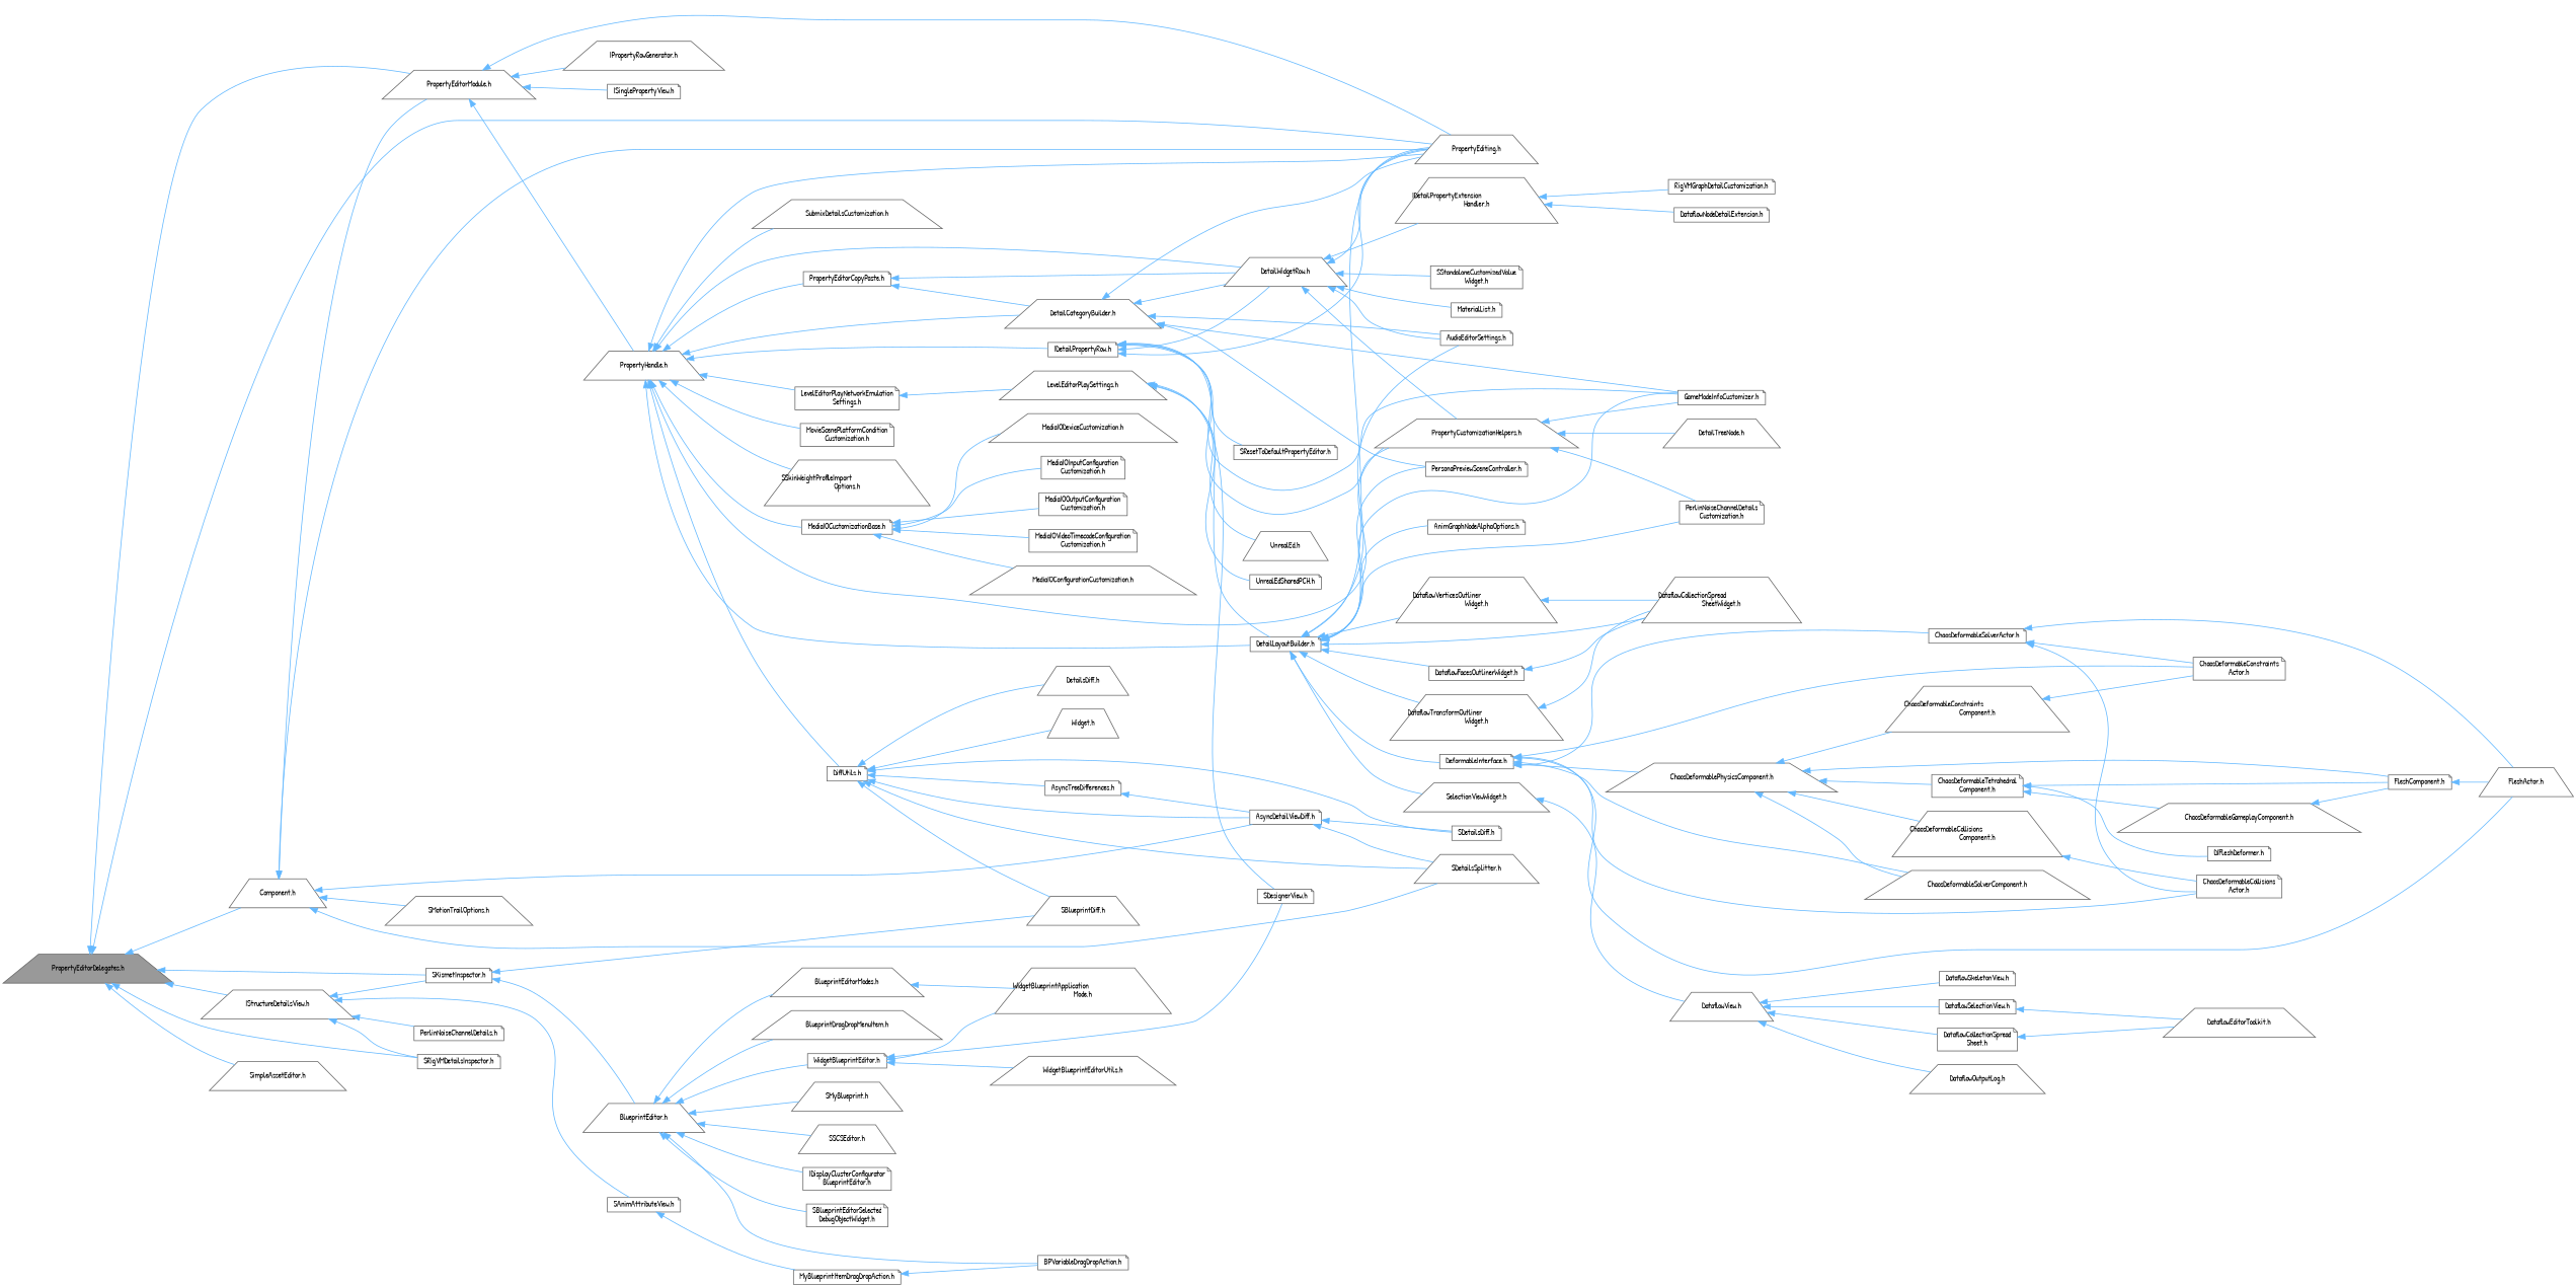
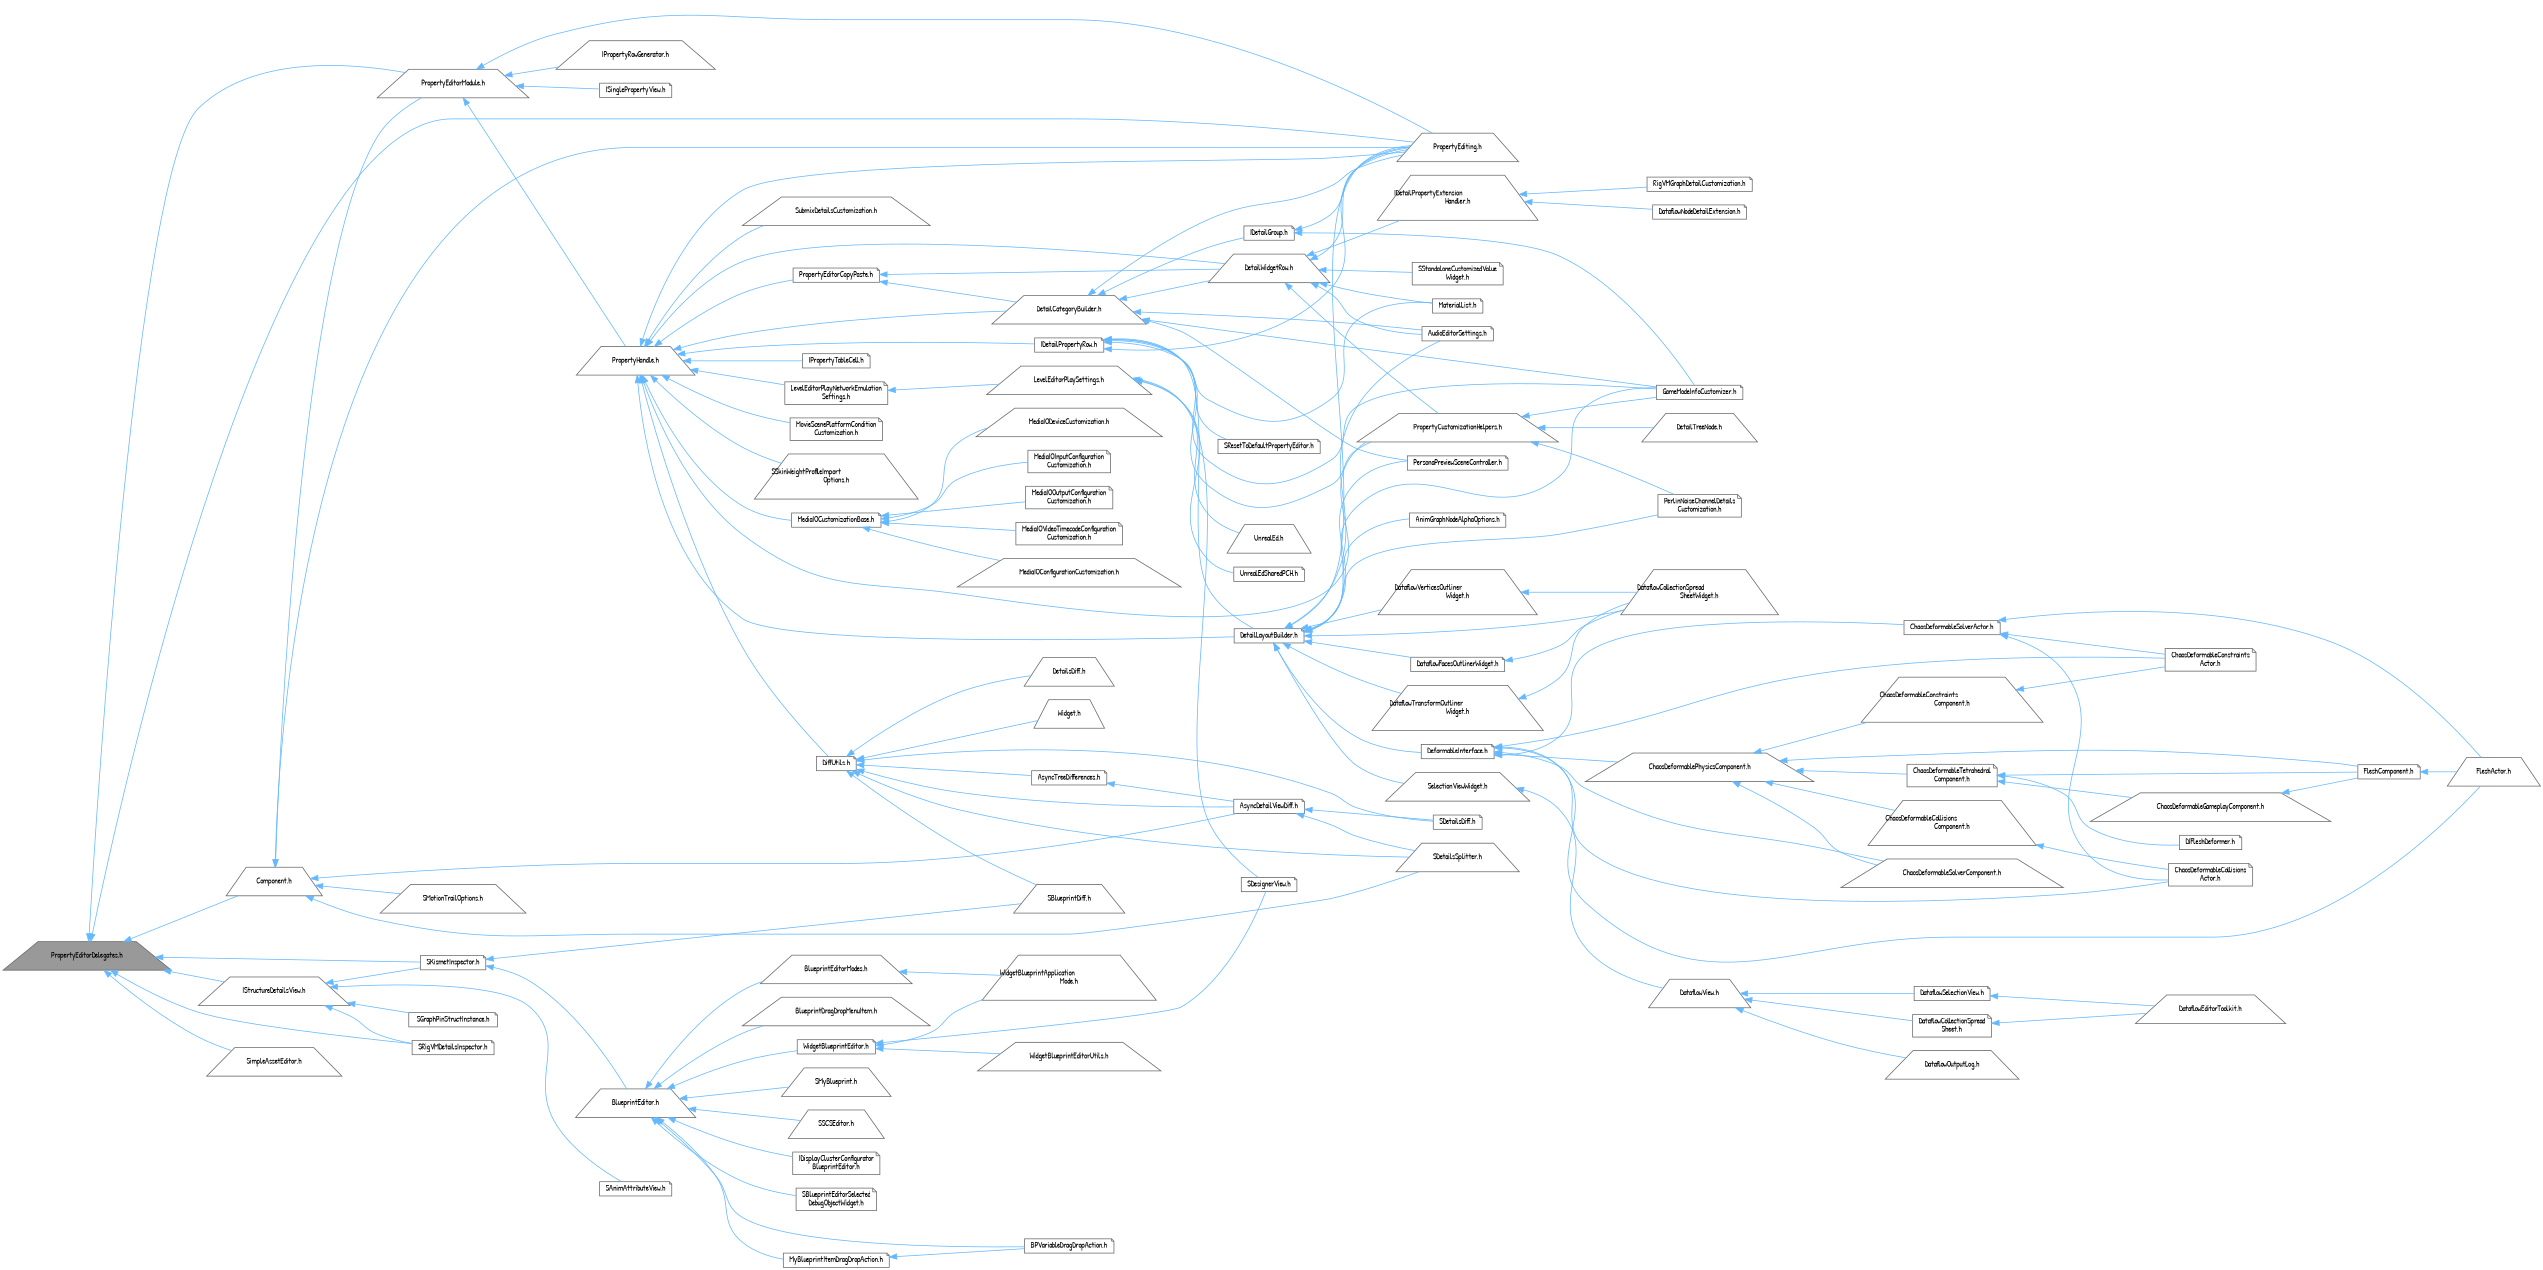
  digraph {
    fontname="Patrick Hand"
    rankdir=LR
    node [color=grey40 fillcolor=white fontname="Patrick Hand" fontsize=10 shape=note style=filled]
    edge [color=steelblue1 dir=back fontname="Patrick Hand" fontsize=10 labelfontname=Helvetica labelfontsize=10 style=solid]
    n1 [color=gray40 fillcolor=grey60 fontcolor=black height=0.2 label="PropertyEditorDelegates.h" shape=trapezium width=0.4]
    n2 [height=0.2 label="Component.h" shape=trapezium width=0.4]
    n3 [height=0.2 label="PropertyEditing.h" shape=trapezium width=0.4]
    n4 [height=0.2 label="PropertyEditorModule.h" shape=trapezium width=0.4]
    n5 [height=0.2 label="IStructureDetailsView.h" shape=trapezium width=0.4]
    n6 [height=0.2 label="SKismetInspector.h" width=0.4]
    n7 [height=0.2 label="SRigVMDetailsInspector.h" width=0.4]
    n8 [height=0.2 label="SimpleAssetEditor.h" shape=trapezium width=0.4]
    n9 [height=0.2 label="AsyncDetailViewDiff.h" width=0.4]
    n10 [height=0.2 label="SDetailsSplitter.h" shape=trapezium width=0.4]
    n11 [height=0.2 label="SMotionTrailOptions.h" shape=trapezium width=0.4]
    n12 [height=0.2 label="IPropertyRowGenerator.h" shape=trapezium width=0.4]
    n13 [height=0.2 label="ISinglePropertyView.h" width=0.4]
    n14 [height=0.2 label="PropertyHandle.h" shape=trapezium width=0.4]
    n15 [height=0.2 label="SAnimAttributeView.h" width=0.4]
-   n16 [height=0.2 label="PerlinNoiseChannelDetails.h" width=0.4]
+   n16 [height=0.2 label="SGraphPinStructInstance.h" width=0.4]
    n17 [height=0.2 label="SBlueprintDiff.h" shape=trapezium width=0.4]
    n18 [height=0.2 label="BlueprintEditor.h" shape=trapezium width=0.4]
    n19 [height=0.2 label="SDetailsDiff.h" width=0.4]
    n20 [height=0.2 label="DetailCategoryBuilder.h" shape=trapezium width=0.4]
    n21 [height=0.2 label="DetailWidgetRow.h" shape=trapezium width=0.4]
    n22 [height=0.2 label="PropertyCustomizationHelpers.h" shape=trapezium width=0.4]
    n23 [height=0.2 label="DetailLayoutBuilder.h" width=0.4]
    n24 [height=0.2 label="DiffUtils.h" width=0.4]
    n25 [height=0.2 label="IDetailPropertyRow.h" width=0.4]
+   n26 [height=0.2 label="IPropertyTableCell.h" width=0.4]
    n27 [height=0.2 label="LevelEditorPlayNetworkEmulation\lSettings.h" width=0.4]
    n28 [height=0.2 label="MediaIOCustomizationBase.h" width=0.4]
    n29 [height=0.2 label="MovieScenePlatformCondition\lCustomization.h" width=0.4]
    n30 [height=0.2 label="PropertyEditorCopyPaste.h" width=0.4]
    n31 [height=0.2 label="SSkinWeightProfileImport\lOptions.h" shape=trapezium width=0.4]
    n32 [height=0.2 label="SubmixDetailsCustomization.h" shape=trapezium width=0.4]
    n33 [height=0.2 label="AudioEditorSettings.h" width=0.4]
    n34 [height=0.2 label="GameModeInfoCustomizer.h" width=0.4]
+   n35 [height=0.2 label="IDetailGroup.h" width=0.4]
    n36 [height=0.2 label="PersonaPreviewSceneController.h" width=0.4]
    n37 [height=0.2 label="IDetailPropertyExtension\lHandler.h" shape=trapezium width=0.4]
    n38 [height=0.2 label="MaterialList.h" width=0.4]
    n39 [height=0.2 label="SStandaloneCustomizedValue\lWidget.h" width=0.4]
    n40 [height=0.2 label="DetailTreeNode.h" shape=trapezium width=0.4]
    n41 [height=0.2 label="PerlinNoiseChannelDetails\lCustomization.h" width=0.4]
    n42 [height=0.2 label="AnimGraphNodeAlphaOptions.h" width=0.4]
    n43 [height=0.2 label="DataflowCollectionSpread\lSheetWidget.h" shape=trapezium width=0.4]
    n44 [height=0.2 label="DataflowFacesOutlinerWidget.h" width=0.4]
    n45 [height=0.2 label="DataflowTransformOutliner\lWidget.h" shape=trapezium width=0.4]
    n46 [height=0.2 label="DataflowVerticesOutliner\lWidget.h" shape=trapezium width=0.4]
    n47 [height=0.2 label="DeformableInterface.h" width=0.4]
    n48 [height=0.2 label="SelectionViewWidget.h" shape=trapezium width=0.4]
    n49 [height=0.2 label="AsyncTreeDifferences.h" width=0.4]
    n50 [height=0.2 label="DetailsDiff.h" shape=trapezium width=0.4]
    n51 [height=0.2 label="Widget.h" shape=trapezium width=0.4]
    n52 [height=0.2 label="SResetToDefaultPropertyEditor.h" width=0.4]
    n53 [height=0.2 label="LevelEditorPlaySettings.h" shape=trapezium width=0.4]
    n54 [height=0.2 label="MediaIOConfigurationCustomization.h" shape=trapezium width=0.4]
    n55 [height=0.2 label="MediaIODeviceCustomization.h" shape=trapezium width=0.4]
    n56 [height=0.2 label="MediaIOInputConfiguration\lCustomization.h" width=0.4]
    n57 [height=0.2 label="MediaIOOutputConfiguration\lCustomization.h" width=0.4]
    n58 [height=0.2 label="MediaIOVideoTimecodeConfiguration\lCustomization.h" width=0.4]
    n59 [height=0.2 label="DataflowNodeDetailExtension.h" width=0.4]
    n60 [height=0.2 label="RigVMGraphDetailCustomization.h" width=0.4]
    n61 [height=0.2 label="ChaosDeformableCollisions\lActor.h" width=0.4]
    n62 [height=0.2 label="ChaosDeformableConstraints\lActor.h" width=0.4]
    n63 [height=0.2 label="ChaosDeformablePhysicsComponent.h" shape=trapezium width=0.4]
    n64 [height=0.2 label="ChaosDeformableSolverComponent.h" shape=trapezium width=0.4]
    n65 [height=0.2 label="FleshActor.h" shape=trapezium width=0.4]
    n66 [height=0.2 label="ChaosDeformableSolverActor.h" width=0.4]
    n67 [height=0.2 label="DataflowView.h" shape=trapezium width=0.4]
    n68 [height=0.2 label="ChaosDeformableCollisions\lComponent.h" shape=trapezium width=0.4]
    n69 [height=0.2 label="ChaosDeformableConstraints\lComponent.h" shape=trapezium width=0.4]
    n70 [height=0.2 label="ChaosDeformableTetrahedral\lComponent.h" width=0.4]
    n71 [height=0.2 label="FleshComponent.h" width=0.4]
    n72 [height=0.2 label="ChaosDeformableGameplayComponent.h" shape=trapezium width=0.4]
    n73 [height=0.2 label="DIFleshDeformer.h" width=0.4]
    n74 [height=0.2 label="DataflowCollectionSpread\lSheet.h" width=0.4]
    n75 [height=0.2 label="DataflowOutputLog.h" shape=trapezium width=0.4]
    n76 [height=0.2 label="DataflowSelectionView.h" width=0.4]
-   n77 [height=0.2 label="DataflowSkeletonView.h" width=0.4]
    n78 [height=0.2 label="DataflowEditorToolkit.h" shape=trapezium width=0.4]
    n79 [height=0.2 label="SDesignerView.h" width=0.4]
    n80 [height=0.2 label="UnrealEd.h" shape=trapezium width=0.4]
    n81 [height=0.2 label="UnrealEdSharedPCH.h" width=0.4]
    n82 [height=0.2 label="BPVariableDragDropAction.h" width=0.4]
    n83 [height=0.2 label="BlueprintDragDropMenuItem.h" shape=trapezium width=0.4]
    n84 [height=0.2 label="BlueprintEditorModes.h" shape=trapezium width=0.4]
    n85 [height=0.2 label="IDisplayClusterConfigurator\lBlueprintEditor.h" width=0.4]
    n86 [height=0.2 label="MyBlueprintItemDragDropAction.h" width=0.4]
    n87 [height=0.2 label="SBlueprintEditorSelected\lDebugObjectWidget.h" width=0.4]
    n88 [height=0.2 label="SMyBlueprint.h" shape=trapezium width=0.4]
    n89 [height=0.2 label="SSCSEditor.h" shape=trapezium width=0.4]
    n90 [height=0.2 label="WidgetBlueprintEditor.h" width=0.4]
    n91 [height=0.2 label="WidgetBlueprintApplication\lMode.h" shape=trapezium width=0.4]
    n92 [height=0.2 label="WidgetBlueprintEditorUtils.h" shape=trapezium width=0.4]
    n1 -> n2
    n1 -> n3
    n1 -> n4
    n1 -> n5
    n1 -> n6
    n1 -> n7
    n1 -> n8
    n2 -> n3
    n2 -> n4
    n2 -> n9
    n2 -> n10
    n2 -> n11
    n4 -> n3
    n4 -> n12
    n4 -> n13
    n4 -> n14
    n5 -> n6
    n5 -> n7
    n5 -> n15
    n5 -> n16
    n6 -> n17
    n6 -> n18
    n9 -> n10
    n9 -> n19
    n14 -> n3
    n14 -> n20
    n14 -> n21
    n14 -> n22
    n14 -> n23
    n14 -> n24
    n14 -> n25
+   n14 -> n26
    n14 -> n27
    n14 -> n28
    n14 -> n29
    n14 -> n30
    n14 -> n31
    n14 -> n32
    n18 -> n82
    n18 -> n83
    n18 -> n84
    n18 -> n85
-   n15 -> n86
+   n18 -> n86
    n18 -> n87
    n18 -> n88
    n18 -> n89
    n18 -> n90
    n20 -> n3
    n20 -> n21
    n20 -> n33
    n20 -> n34
+   n20 -> n35
    n20 -> n36
    n21 -> n3
    n21 -> n22
    n21 -> n33
    n21 -> n37
    n21 -> n38
    n21 -> n39
    n22 -> n34
    n22 -> n40
    n22 -> n41
    n23 -> n3
    n23 -> n33
    n23 -> n34
    n23 -> n36
    n23 -> n41
    n23 -> n42
    n23 -> n43
    n23 -> n44
    n23 -> n45
    n23 -> n46
    n23 -> n47
    n23 -> n48
    n24 -> n9
    n24 -> n10
    n24 -> n17
    n24 -> n19
    n24 -> n49
    n24 -> n50
    n24 -> n51
    n25 -> n3
-   n25 -> n21
+   n25 -> n38
    n25 -> n22
    n25 -> n23
    n25 -> n34
    n25 -> n52
    n27 -> n53
    n28 -> n54
    n28 -> n55
    n28 -> n56
    n28 -> n57
    n28 -> n58
    n30 -> n20
    n30 -> n21
+   n35 -> n3
+   n35 -> n34
    n37 -> n59
    n37 -> n60
    n44 -> n43
    n45 -> n43
    n46 -> n43
    n47 -> n61
    n47 -> n62
    n47 -> n63
    n47 -> n64
    n47 -> n65
    n47 -> n66
    n48 -> n67
    n49 -> n9
    n53 -> n79
    n53 -> n80
    n53 -> n81
    n63 -> n64
    n63 -> n68
    n63 -> n69
    n63 -> n70
    n63 -> n71
    n66 -> n61
    n66 -> n62
    n66 -> n65
    n67 -> n74
    n67 -> n75
    n67 -> n76
-   n67 -> n77
    n68 -> n61
    n69 -> n62
    n70 -> n71
    n70 -> n72
    n70 -> n73
    n71 -> n65
    n72 -> n71
    n74 -> n78
    n76 -> n78
    n84 -> n91
    n86 -> n82
    n90 -> n79
    n90 -> n91
    n90 -> n92
  }
